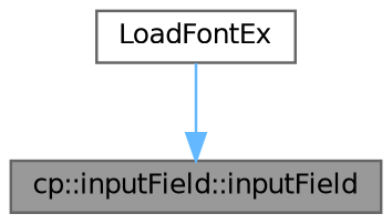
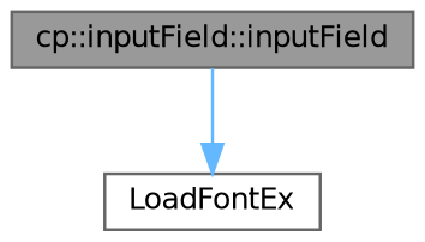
  digraph {
    rankdir=TB
    node [fontname=Helvetica fontsize=10 shape=box style=filled]
    n1 [color=gray40 fillcolor=grey60 fontcolor=black height=0.2 label="cp::inputField::inputField" width=0.4]
    n2 [color=grey40 fillcolor=white height=0.2 label=LoadFontEx width=0.4]
-   n2 -> n1 [color=steelblue1 fontname=Helvetica fontsize=10 labelfontname=Helvetica labelfontsize=10 style=solid]
+   n1 -> n2 [color=steelblue1 fontname=Helvetica fontsize=10 labelfontname=Helvetica labelfontsize=10 style=solid]
  }
